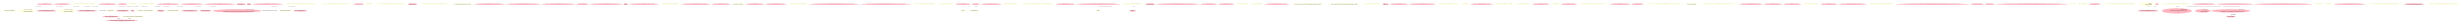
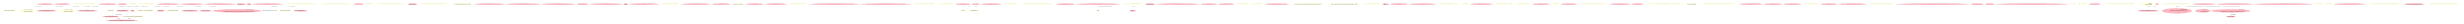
  digraph {
    fontname="Comic Neue"
    node [cluster="Nancy.DynamicDictionary.ToDictionary()" file="DefaultJsonSerializerFixture.cs" fillcolor=lightpink fontname="Comic Neue" span="0-0" style=filled]
    edge [color=darkseagreen4 fontname="Comic Neue" style=dashed]
    n1 [cluster="Nancy.DynamicDictionary.Equals(object)" label="Entry Nancy.DynamicDictionary.Create(object)" span="164-164"]
    n2 [cluster="Nancy.DynamicDictionary.Equals(object)" label="Exit Nancy.DynamicDictionary.Equals(object)" span="164-164"]
    n3 [cluster="System.Collections.Generic.Dictionary<TKey, TValue>.Add(TKey, TValue)" fillcolor=lightyellow label="Entry System.Collections.Generic.Dictionary<TKey, TValue>.Add(TKey, TValue)"]
    n4 [cluster="Nancy.DynamicDictionary.ContainsKey(string)" label="Entry Nancy.DynamicDictionary.ContainsKey(string)" span="222-222"]
    n5 [cluster="Nancy.DynamicDictionary.ContainsKey(string)" label="key = GetNeutralKey(key)" span="224-224"]
    n6 [cluster="Nancy.DynamicDictionary.ContainsKey(string)" fillcolor=lightyellow label="return this.dictionary.ContainsKey(key);" span="225-225"]
    n7 [cluster="Nancy.DynamicDictionary.ContainsKey(string)" fillcolor=lightyellow label="Exit Nancy.DynamicDictionary.ContainsKey(string)" span="222-222"]
    n8 [cluster="Nancy.DynamicDictionary.Equals(Nancy.DynamicDictionary)" label="Entry Nancy.DynamicDictionary.Equals(Nancy.DynamicDictionary)" span="149-149"]
    n9 [cluster="Nancy.DynamicDictionary.Equals(Nancy.DynamicDictionary)" label="Exit Nancy.DynamicDictionary.Equals(Nancy.DynamicDictionary)" span="149-149"]
    n10 [cluster="Nancy.DynamicDictionary.TrySetMember(System.Dynamic.SetMemberBinder, object)" label="Entry Nancy.DynamicDictionary.TrySetMember(System.Dynamic.SetMemberBinder, object)" span="70-70"]
    n11 [cluster="Nancy.DynamicDictionary.TrySetMember(System.Dynamic.SetMemberBinder, object)" label="this[binder.Name] = value" span="72-72"]
    n12 [cluster="Nancy.DynamicDictionary.TrySetMember(System.Dynamic.SetMemberBinder, object)" label="return true;" span="73-73"]
    n13 [cluster="Nancy.DynamicDictionary.TrySetMember(System.Dynamic.SetMemberBinder, object)" label="Exit Nancy.DynamicDictionary.TrySetMember(System.Dynamic.SetMemberBinder, object)" span="70-70"]
    n14 [cluster="Nancy.DynamicDictionary.Remove(System.Collections.Generic.KeyValuePair<string, dynamic>)" fillcolor=lightyellow label="Entry Nancy.DynamicDictionary.Remove(System.Collections.Generic.KeyValuePair<string, dynamic>)" span="315-315"]
    n15 [cluster="Nancy.DynamicDictionary.Remove(System.Collections.Generic.KeyValuePair<string, dynamic>)" fillcolor=lightyellow label="var dynamicValueKeyValuePair =\r\n                this.GetDynamicKeyValuePair(item)" span="317-318"]
    n16 [cluster="Nancy.DynamicDictionary.Remove(System.Collections.Generic.KeyValuePair<string, dynamic>)" label="return this.dictionary.Remove(dynamicValueKeyValuePair);" span="320-320"]
    n17 [cluster="Nancy.DynamicDictionary.Remove(System.Collections.Generic.KeyValuePair<string, dynamic>)" fillcolor=lightyellow label="Exit Nancy.DynamicDictionary.Remove(System.Collections.Generic.KeyValuePair<string, dynamic>)" span="315-315"]
    n18 [cluster="object.GetHashCode()" label="Entry object.GetHashCode()"]
    n19 [cluster="object.GetType()" fillcolor=lightyellow label="Entry object.GetType()"]
    n20 [cluster="Nancy.DynamicDictionary.Add(System.Collections.Generic.KeyValuePair<string, dynamic>)" fillcolor=lightyellow label="Entry Nancy.DynamicDictionary.Add(System.Collections.Generic.KeyValuePair<string, dynamic>)" span="211-211"]
    n21 [cluster="Nancy.DynamicDictionary.Add(System.Collections.Generic.KeyValuePair<string, dynamic>)" label="this[item.Key] = item.Value" span="213-213"]
    n22 [cluster="Nancy.DynamicDictionary.Add(System.Collections.Generic.KeyValuePair<string, dynamic>)" fillcolor=lightyellow label="Exit Nancy.DynamicDictionary.Add(System.Collections.Generic.KeyValuePair<string, dynamic>)" span="211-211"]
    n23 [cluster="System.Collections.Generic.ICollection<T>.CopyTo(T[], int)" fillcolor=lightyellow label="Entry System.Collections.Generic.ICollection<T>.CopyTo(T[], int)"]
    n24 [cluster="System.Collections.Generic.KeyValuePair<TKey, TValue>.KeyValuePair(TKey, TValue)" label="Entry System.Collections.Generic.KeyValuePair<TKey, TValue>.KeyValuePair(TKey, TValue)"]
    n25 [cluster="Nancy.DynamicDictionary.Contains(System.Collections.Generic.KeyValuePair<string, dynamic>)" label="Entry Nancy.DynamicDictionary.Contains(System.Collections.Generic.KeyValuePair<string, dynamic>)" span="272-272"]
    n26 [cluster="Nancy.DynamicDictionary.Contains(System.Collections.Generic.KeyValuePair<string, dynamic>)" fillcolor=lightyellow label="var dynamicValueKeyValuePair =\r\n                this.GetDynamicKeyValuePair(item)" span="274-275"]
    n27 [cluster="Nancy.DynamicDictionary.Contains(System.Collections.Generic.KeyValuePair<string, dynamic>)" label="return this.dictionary.Contains(dynamicValueKeyValuePair);" span="277-277"]
    n28 [cluster="Nancy.DynamicDictionary.Contains(System.Collections.Generic.KeyValuePair<string, dynamic>)" label="Exit Nancy.DynamicDictionary.Contains(System.Collections.Generic.KeyValuePair<string, dynamic>)" span="272-272"]
    n29 [cluster="string.Replace(string, string)" label="Entry string.Replace(string, string)"]
    n30 [cluster="Nancy.DynamicDictionary.TryGetMember(System.Dynamic.GetMemberBinder, out object)" label="Entry Nancy.DynamicDictionary.TryGetMember(System.Dynamic.GetMemberBinder, out object)" span="81-81"]
    n31 [cluster="Nancy.DynamicDictionary.TryGetMember(System.Dynamic.GetMemberBinder, out object)" label="!dictionary.TryGetValue(binder.Name, out result)" span="83-83"]
    n32 [cluster="Nancy.DynamicDictionary.TryGetMember(System.Dynamic.GetMemberBinder, out object)" label="Exit Nancy.DynamicDictionary.TryGetMember(System.Dynamic.GetMemberBinder, out object)" span="81-81"]
    n33 [cluster="Nancy.DynamicDictionary.TryGetMember(System.Dynamic.GetMemberBinder, out object)" fillcolor=lightyellow label="result = new DynamicDictionaryValue(null, this.globalizationConfiguration)" span="85-85"]
    n34 [cluster="Nancy.DynamicDictionary.TryGetMember(System.Dynamic.GetMemberBinder, out object)" label="return true;" span="88-88"]
    n35 [cluster="Nancy.DynamicDictionary.DynamicDictionary(Nancy.GlobalizationConfiguration)" label="Entry Nancy.DynamicDictionary.DynamicDictionary(Nancy.GlobalizationConfiguration)" span="33-33"]
    n36 [cluster="Nancy.DynamicDictionary.DynamicDictionary(Nancy.GlobalizationConfiguration)" fillcolor=lightyellow label="this.globalizationConfiguration = globalizationConfiguration" span="35-35"]
    n37 [cluster="Nancy.DynamicDictionary.DynamicDictionary(Nancy.GlobalizationConfiguration)" label="Exit Nancy.DynamicDictionary.DynamicDictionary(Nancy.GlobalizationConfiguration)" span="33-33"]
    n38 [cluster="Nancy.DynamicDictionary.GetNeutralKey(string)" label="Entry Nancy.DynamicDictionary.GetNeutralKey(string)" span="342-342"]
    n39 [cluster="Nancy.DynamicDictionary.GetNeutralKey(string)" fillcolor=lightyellow label="return key.Replace(''-'', string.Empty);" span="344-344"]
    n40 [cluster="Nancy.DynamicDictionary.GetNeutralKey(string)" label="Exit Nancy.DynamicDictionary.GetNeutralKey(string)" span="342-342"]
    n41 [cluster="Nancy.DynamicDictionary.GetDynamicMemberNames()" label="Entry Nancy.DynamicDictionary.GetDynamicMemberNames()" span="95-95"]
    n42 [cluster="Nancy.DynamicDictionary.GetDynamicMemberNames()" fillcolor=lightyellow label="return dictionary.Keys;" span="97-97"]
    n43 [cluster="Nancy.DynamicDictionary.GetDynamicMemberNames()" fillcolor=lightyellow label="Exit Nancy.DynamicDictionary.GetDynamicMemberNames()" span="95-95"]
    n44 [cluster="Nancy.DynamicDictionary.System.Collections.Generic.IEnumerable<System.Collections.Generic.KeyValuePair<string, object>>.GetEnumerator()" label="Entry Nancy.DynamicDictionary.System.Collections.Generic.IEnumerable<System.Collections.Generic.KeyValuePair<string, object>>.GetEnumerator()" span="183-183"]
    n45 [cluster="Nancy.DynamicDictionary.System.Collections.Generic.IEnumerable<System.Collections.Generic.KeyValuePair<string, object>>.GetEnumerator()" label="return this.dictionary.GetEnumerator();" span="185-185"]
    n46 [cluster="Nancy.DynamicDictionary.System.Collections.Generic.IEnumerable<System.Collections.Generic.KeyValuePair<string, object>>.GetEnumerator()" label="Exit Nancy.DynamicDictionary.System.Collections.Generic.IEnumerable<System.Collections.Generic.KeyValuePair<string, object>>.GetEnumerator()" span="183-183"]
    n47 [cluster="System.Collections.Generic.IDictionary<TKey, TValue>.Remove(TKey)" fillcolor=lightyellow label="Entry System.Collections.Generic.IDictionary<TKey, TValue>.Remove(TKey)"]
    n48 [fillcolor=lightyellow label="Entry Nancy.DynamicDictionary.ToDictionary()" span="351-351"]
    n49 [label="var data = new Dictionary<string, object>()" span="353-353"]
    n50 [fillcolor=lightyellow label="data.Add(newKey, newValue)" span="360-360"]
    n51 [fillcolor=lightyellow label="return data;" span="363-363"]
    n52 [label=dictionary span="355-355"]
    n53 [label="var newKey = item.Key" span="357-357"]
    n54 [label="var newValue = ((DynamicDictionaryValue)item.Value).Value" span="358-358"]
    n55 [fillcolor=lightyellow label="Exit Nancy.DynamicDictionary.ToDictionary()" span="351-351"]
    n56 [cluster="Nancy.DynamicDictionaryValue.DynamicDictionaryValue(object, Nancy.GlobalizationConfiguration)" fillcolor=lightyellow label="Entry Nancy.DynamicDictionaryValue.DynamicDictionaryValue(object, Nancy.GlobalizationConfiguration)" span="38-38"]
    n57 [cluster="System.Collections.Generic.ICollection<T>.Clear()" label="Entry System.Collections.Generic.ICollection<T>.Clear()"]
    n58 [cluster="Nancy.DynamicDictionary.Create(System.Collections.Generic.IDictionary<string, object>, Nancy.GlobalizationConfiguration)" label="Entry Nancy.DynamicDictionary.Create(System.Collections.Generic.IDictionary<string, object>, Nancy.GlobalizationConfiguration)" span="53-53"]
    n59 [cluster="Nancy.DynamicDictionary.Create(System.Collections.Generic.IDictionary<string, object>, Nancy.GlobalizationConfiguration)" fillcolor=lightyellow label="values.Keys" span="57-57"]
    n60 [cluster="Nancy.DynamicDictionary.Create(System.Collections.Generic.IDictionary<string, object>, Nancy.GlobalizationConfiguration)" fillcolor=lightyellow label="var instance = new DynamicDictionary(globalizationConfiguration)" span="55-55"]
    n61 [cluster="Nancy.DynamicDictionary.Create(System.Collections.Generic.IDictionary<string, object>, Nancy.GlobalizationConfiguration)" label="return instance;" span="62-62"]
    n62 [cluster="Nancy.DynamicDictionary.Create(System.Collections.Generic.IDictionary<string, object>, Nancy.GlobalizationConfiguration)" label="instance[key] = values[key]" span="59-59"]
    n63 [cluster="Nancy.DynamicDictionary.Create(System.Collections.Generic.IDictionary<string, object>, Nancy.GlobalizationConfiguration)" label="Exit Nancy.DynamicDictionary.Create(System.Collections.Generic.IDictionary<string, object>, Nancy.GlobalizationConfiguration)" span="53-53"]
    n64 [cluster="Nancy.DynamicDictionary.GetHashCode()" label="Entry Nancy.DynamicDictionary.GetHashCode()" span="192-192"]
    n65 [cluster="Nancy.DynamicDictionary.GetHashCode()" fillcolor=lightyellow label="return (dictionary != null ? dictionary.GetHashCode() : 0);" span="194-194"]
    n66 [cluster="Nancy.DynamicDictionary.GetHashCode()" label="Exit Nancy.DynamicDictionary.GetHashCode()" span="192-192"]
    n67 [cluster="Nancy.DynamicDictionary.Clear()" fillcolor=lightyellow label="Entry Nancy.DynamicDictionary.Clear()" span="252-252"]
    n68 [cluster="Nancy.DynamicDictionary.Clear()" label="this.dictionary.Clear()" span="254-254"]
    n69 [cluster="Nancy.DynamicDictionary.Clear()" fillcolor=lightyellow label="Exit Nancy.DynamicDictionary.Clear()" span="252-252"]
    n70 [cluster="System.Collections.Generic.Dictionary<TKey, TValue>.Dictionary()" label="Entry System.Collections.Generic.Dictionary<TKey, TValue>.Dictionary()"]
    n71 [cluster="Nancy.DynamicDictionary.CopyTo(System.Collections.Generic.KeyValuePair<string, dynamic>[], int)" fillcolor=lightyellow label="Entry Nancy.DynamicDictionary.CopyTo(System.Collections.Generic.KeyValuePair<string, dynamic>[], int)" span="285-285"]
    n72 [cluster="Nancy.DynamicDictionary.CopyTo(System.Collections.Generic.KeyValuePair<string, dynamic>[], int)" fillcolor=lightyellow label="this.dictionary.CopyTo(array, arrayIndex)" span="287-287"]
    n73 [cluster="Nancy.DynamicDictionary.CopyTo(System.Collections.Generic.KeyValuePair<string, dynamic>[], int)" fillcolor=lightyellow label="Exit Nancy.DynamicDictionary.CopyTo(System.Collections.Generic.KeyValuePair<string, dynamic>[], int)" span="285-285"]
    n74 [cluster="Nancy.DynamicDictionary.Add(string, dynamic)" fillcolor=lightyellow label="Entry Nancy.DynamicDictionary.Add(string, dynamic)" span="202-202"]
    n75 [cluster="Nancy.DynamicDictionary.Add(string, dynamic)" label="this[key] = value" span="204-204"]
    n76 [cluster="Nancy.DynamicDictionary.Add(string, dynamic)" label="Exit Nancy.DynamicDictionary.Add(string, dynamic)" span="202-202"]
    n77 [cluster="System.Collections.Generic.IDictionary<TKey, TValue>.ContainsKey(TKey)" label="Entry System.Collections.Generic.IDictionary<TKey, TValue>.ContainsKey(TKey)"]
    n78 [cluster="Nancy.DynamicDictionary.TryGetValue(string, out dynamic)" fillcolor=lightyellow label="Entry Nancy.DynamicDictionary.TryGetValue(string, out dynamic)" span="243-243"]
    n79 [cluster="Nancy.DynamicDictionary.TryGetValue(string, out dynamic)" fillcolor=lightyellow label="key = GetNeutralKey(key)" span="245-245"]
    n80 [cluster="Nancy.DynamicDictionary.TryGetValue(string, out dynamic)" label="return this.dictionary.TryGetValue(key, out value);" span="246-246"]
    n81 [cluster="Nancy.DynamicDictionary.TryGetValue(string, out dynamic)" label="Exit Nancy.DynamicDictionary.TryGetValue(string, out dynamic)" span="243-243"]
    n82 [cluster="System.Collections.Generic.ICollection<T>.Contains(T)" fillcolor=lightyellow label="Entry System.Collections.Generic.ICollection<T>.Contains(T)"]
    n83 [cluster="object.ReferenceEquals(object, object)" fillcolor=lightyellow label="Entry object.ReferenceEquals(object, object)"]
    n84 [cluster="Nancy.DynamicDictionary.Remove(string)" label="Entry Dynamic.DynamicDictionary.Remove(string)" span="304-304"]
    n85 [cluster="Nancy.DynamicDictionary.Remove(string)" fillcolor=lightyellow label="key = GetNeutralKey(key)" span="306-306"]
    n86 [cluster="Nancy.DynamicDictionary.Remove(string)" label="return this.dictionary.Remove(key);" span="307-307"]
    n87 [cluster="Nancy.DynamicDictionary.Remove(string)" label="Exit Nancy.DynamicDictionary.Remove(string)" span="304-304"]
    n88 [cluster="System.Collections.Generic.IDictionary<TKey, TValue>.TryGetValue(TKey, out TValue)" fillcolor=lightyellow label="Entry System.Collections.Generic.IDictionary<TKey, TValue>.TryGetValue(TKey, out TValue)"]
    n89 [cluster="System.Collections.Generic.ICollection<T>.Remove(T)" label="Entry System.Collections.Generic.ICollection<T>.Remove(T)"]
    n90 [cluster="object.Equals(object, object)" label="Entry object.Equals(object, object)"]
    n91 [cluster="Nancy.DynamicDictionary.GetDynamicKeyValuePair(System.Collections.Generic.KeyValuePair<string, dynamic>)" fillcolor=lightyellow label="Entry Nancy.DynamicDictionary.GetDynamicKeyValuePair(System.Collections.Generic.KeyValuePair<string, dynamic>)" span="335-335"]
    n92 [cluster="Nancy.DynamicDictionary.GetDynamicKeyValuePair(System.Collections.Generic.KeyValuePair<string, dynamic>)" label="var dynamicValueKeyValuePair =\r\n                new KeyValuePair<string, dynamic>(item.Key, new DynamicDictionaryValue(item.Value, this.globalizationConfiguration))" span="337-338"]
    n93 [cluster="Nancy.DynamicDictionary.GetDynamicKeyValuePair(System.Collections.Generic.KeyValuePair<string, dynamic>)" fillcolor=lightyellow label="return dynamicValueKeyValuePair;" span="339-339"]
    n94 [cluster="Nancy.DynamicDictionary.GetDynamicKeyValuePair(System.Collections.Generic.KeyValuePair<string, dynamic>)" fillcolor=lightyellow label="Exit Nancy.DynamicDictionary.GetDynamicKeyValuePair(System.Collections.Generic.KeyValuePair<string, dynamic>)" span="335-335"]
    n95 [cluster="System.Collections.Generic.IEnumerable<T>.GetEnumerator()" label="Entry System.Collections.Generic.IEnumerable<T>.GetEnumerator()"]
    n96 [cluster="Nancy.DynamicDictionary.DynamicDictionary()" label="Entry Nancy.DynamicDictionary.DynamicDictionary()" span="24-24"]
    n97 [cluster="Nancy.DynamicDictionary.DynamicDictionary()" label="Exit Nancy.DynamicDictionary.DynamicDictionary()" span="24-24"]
    n98 [cluster="Nancy.DynamicDictionary.GetEnumerator()" fillcolor=lightyellow label="Entry Nancy.DynamicDictionary.GetEnumerator()" span="104-104"]
    n99 [cluster="Nancy.DynamicDictionary.GetEnumerator()" fillcolor=lightyellow label="return dictionary.Keys.GetEnumerator();" span="106-106"]
    n100 [cluster="Nancy.DynamicDictionary.GetEnumerator()" label="Exit Nancy.DynamicDictionary.GetEnumerator()" span="104-104"]
    n101 [cluster="Nancy.DynamicDictionary.System.Collections.IEnumerable.GetEnumerator()" label="Entry Nancy.DynamicDictionary.System.Collections.IEnumerable.GetEnumerator()" span="113-113"]
    n102 [cluster="Nancy.DynamicDictionary.System.Collections.IEnumerable.GetEnumerator()" label="return dictionary.Keys.GetEnumerator();" span="115-115"]
    n103 [cluster="Nancy.DynamicDictionary.System.Collections.IEnumerable.GetEnumerator()" fillcolor=lightyellow label="Exit Nancy.DynamicDictionary.System.Collections.IEnumerable.GetEnumerator()" span="113-113"]
    n104 [fillcolor=lightyellow label="Nancy.SetMemberBinder" cluster="" span=""]
    n105 [cluster="Nancy.Validation.FluentValidation.FluentValidationValidatorFactory.FluentValidationValidatorFactory(Nancy.Validation.FluentValidation.IFluentAdapterFactory, System.Collections.Generic.IEnumerable<IValidator>)" file="NancySerializationStrategy.cs" label="Entry Nancy.Validation.FluentValidation.FluentValidationValidatorFactory.FluentValidationValidatorFactory(Nancy.Validation.FluentValidation.IFluentAdapterFactory, System.Collections.Generic.IEnumerable<IValidator>)" span="22-22"]
    n106 [cluster="Nancy.Validation.FluentValidation.FluentValidationValidatorFactory.FluentValidationValidatorFactory(Nancy.Validation.FluentValidation.IFluentAdapterFactory, System.Collections.Generic.IEnumerable<IValidator>)" file="NancySerializationStrategy.cs" label="this.adapterFactory = adapterFactory" span="24-24"]
    n107 [cluster="Nancy.Validation.FluentValidation.FluentValidationValidatorFactory.FluentValidationValidatorFactory(Nancy.Validation.FluentValidation.IFluentAdapterFactory, System.Collections.Generic.IEnumerable<IValidator>)" file="NancySerializationStrategy.cs" label="this.validators = validators" span="25-25"]
    n108 [cluster="Nancy.Validation.FluentValidation.FluentValidationValidatorFactory.FluentValidationValidatorFactory(Nancy.Validation.FluentValidation.IFluentAdapterFactory, System.Collections.Generic.IEnumerable<IValidator>)" file="NancySerializationStrategy.cs" label="Exit Nancy.Validation.FluentValidation.FluentValidationValidatorFactory.FluentValidationValidatorFactory(Nancy.Validation.FluentValidation.IFluentAdapterFactory, System.Collections.Generic.IEnumerable<IValidator>)" span="22-22"]
    n109 [cluster="Unk.GetType" file="NancySerializationStrategy.cs" fillcolor=lightyellow label="Entry Unk.GetType" span=""]
    n110 [cluster="Unk.IsAssignableFrom" file="NancySerializationStrategy.cs" fillcolor=lightyellow label="Entry Unk.IsAssignableFrom" span=""]
    n111 [cluster="System.Type.GetTypeInfo()" file="NancySerializationStrategy.cs" label="Entry System.Type.GetTypeInfo()"]
    n112 [cluster="Nancy.Validation.FluentValidation.FluentValidationValidatorFactory.GetValidatorInstance(System.Type)" file="NancySerializationStrategy.cs" fillcolor=lightyellow label="Entry Nancy.Validation.FluentValidation.FluentValidationValidatorFactory.GetValidatorInstance(System.Type)" span="43-43"]
    n113 [cluster="Nancy.Validation.FluentValidation.FluentValidationValidatorFactory.GetValidatorInstance(System.Type)" file="NancySerializationStrategy.cs" fillcolor=lightyellow label="var fullType =\r\n                CreateValidatorType(type)" span="45-46"]
    n114 [cluster="lambda expression" file="NancySerializationStrategy.cs" label="fullType.GetTypeInfo().IsAssignableFrom(validator.GetType())" span="49-49"]
    n115 [cluster="Nancy.Validation.FluentValidation.FluentValidationValidatorFactory.GetValidatorInstance(System.Type)" file="NancySerializationStrategy.cs" label="return this.validators\r\n                .SingleOrDefault(validator => fullType.GetTypeInfo().IsAssignableFrom(validator.GetType()));" span="48-49"]
    n116 [cluster="lambda expression" file="NancySerializationStrategy.cs" label="Entry lambda expression" span="49-49"]
    n117 [cluster="Nancy.Validation.FluentValidation.FluentValidationValidatorFactory.GetValidatorInstance(System.Type)" file="NancySerializationStrategy.cs" label="Exit Nancy.Validation.FluentValidation.FluentValidationValidatorFactory.GetValidatorInstance(System.Type)" span="43-43"]
    n118 [cluster="Nancy.Validation.FluentValidation.FluentValidationValidator.FluentValidationValidator(IValidator, Nancy.Validation.FluentValidation.IFluentAdapterFactory, System.Type)" file="NancySerializationStrategy.cs" label="Entry Nancy.Validation.FluentValidation.FluentValidationValidator.FluentValidationValidator(IValidator, Nancy.Validation.FluentValidation.IFluentAdapterFactory, System.Type)" span="26-26"]
    n119 [cluster="Unk.SingleOrDefault" file="NancySerializationStrategy.cs" fillcolor=lightyellow label="Entry Unk.SingleOrDefault" span=""]
    n120 [cluster="lambda expression" file="NancySerializationStrategy.cs" fillcolor=lightyellow label="Exit lambda expression" span="49-49"]
    n121 [cluster="Nancy.Validation.FluentValidation.FluentValidationValidatorFactory.Create(System.Type)" file="NancySerializationStrategy.cs" fillcolor=lightyellow label="Entry Nancy.Validation.FluentValidation.FluentValidationValidatorFactory.Create(System.Type)" span="33-33"]
    n122 [cluster="Nancy.Validation.FluentValidation.FluentValidationValidatorFactory.Create(System.Type)" file="NancySerializationStrategy.cs" label="return (instance != null) ?\r\n                new FluentValidationValidator(instance, this.adapterFactory, type) :\r\n                null;" span="38-40"]
    n123 [cluster="Nancy.Validation.FluentValidation.FluentValidationValidatorFactory.Create(System.Type)" file="NancySerializationStrategy.cs" label="return instance =\r\n                GetValidatorInstance(type)" span="35-36"]
    n124 [cluster="Nancy.Validation.FluentValidation.FluentValidationValidatorFactory.Create(System.Type)" file="NancySerializationStrategy.cs" label="Exit Nancy.Validation.FluentValidation.FluentValidationValidatorFactory.Create(System.Type)" span="33-33"]
    n125 [cluster="Nancy.Validation.FluentValidation.FluentValidationValidatorFactory.CreateValidatorType(System.Type)" file="NancySerializationStrategy.cs" fillcolor=lightyellow label="Entry Nancy.Validation.FluentValidation.FluentValidationValidatorFactory.CreateValidatorType(System.Type)" span="52-52"]
    n126 [cluster="Nancy.Validation.FluentValidation.FluentValidationValidatorFactory.CreateValidatorType(System.Type)" file="NancySerializationStrategy.cs" label="return typeof(AbstractValidator<>).MakeGenericType(type);" span="54-54"]
    n127 [cluster="Nancy.Validation.FluentValidation.FluentValidationValidatorFactory.CreateValidatorType(System.Type)" file="NancySerializationStrategy.cs" fillcolor=lightyellow label="Exit Nancy.Validation.FluentValidation.FluentValidationValidatorFactory.CreateValidatorType(System.Type)" span="52-52"]
    n128 [file="NancySerializationStrategy.cs" label="Nancy.Validation.FluentValidation.FluentValidationValidatorFactory" cluster="" span=""]
    n129 [file="NancySerializationStrategy.cs" label=fullType cluster="" span=""]
    n31 -> n32 [label="out object"]
    n33 -> n32 [label="out object"]
    n49 -> n50 [label=data]
    n49 -> n51 [label=data]
    n53 -> n50 [label=newKey]
    n58 -> n59 [label="System.Collections.Generic.IDictionary<string, object>"]
    n60 -> n61 [label=instance]
    n92 -> n92 [label="System.Collections.Generic.KeyValuePair<string, dynamic>"]
    n104 -> n6 [label="Nancy.DynamicDictionary"]
    n104 -> n15 [label="Nancy.DynamicDictionary"]
    n104 -> n16 [label="Nancy.DynamicDictionary"]
    n104 -> n26 [label="Nancy.DynamicDictionary"]
    n104 -> n27 [label="Nancy.DynamicDictionary"]
-   n104 -> n31 [label="Nancy.DynamicDictionary"]
+   n45 -> n31 [label="Nancy.DynamicDictionary"]
    n104 -> n42 [label="Nancy.DynamicDictionary"]
    n104 -> n45 [label="Nancy.DynamicDictionary"]
    n104 -> n52 [label="Nancy.DynamicDictionary"]
    n104 -> n65 [label="Nancy.DynamicDictionary"]
    n104 -> n68 [label="Nancy.DynamicDictionary"]
    n104 -> n72 [label="Nancy.DynamicDictionary"]
    n104 -> n80 [label="Nancy.DynamicDictionary"]
    n104 -> n86 [label="Nancy.DynamicDictionary"]
    n104 -> n92 [label="Nancy.DynamicDictionary"]
    n104 -> n99 [label="Nancy.DynamicDictionary"]
    n104 -> n102 [label="Nancy.DynamicDictionary"]
    n113 -> n114 [label=fullType]
    n115 -> n116 [label="lambda expression"]
    n121 -> n122 [label="System.Type"]
    n128 -> n115 [label="Nancy.Validation.FluentValidation.FluentValidationValidatorFactory"]
    n128 -> n122 [label="Nancy.Validation.FluentValidation.FluentValidationValidatorFactory"]
    n128 -> n123 [label="Nancy.Validation.FluentValidation.FluentValidationValidatorFactory"]
    n129 -> n114 [label=fullType]
  }
